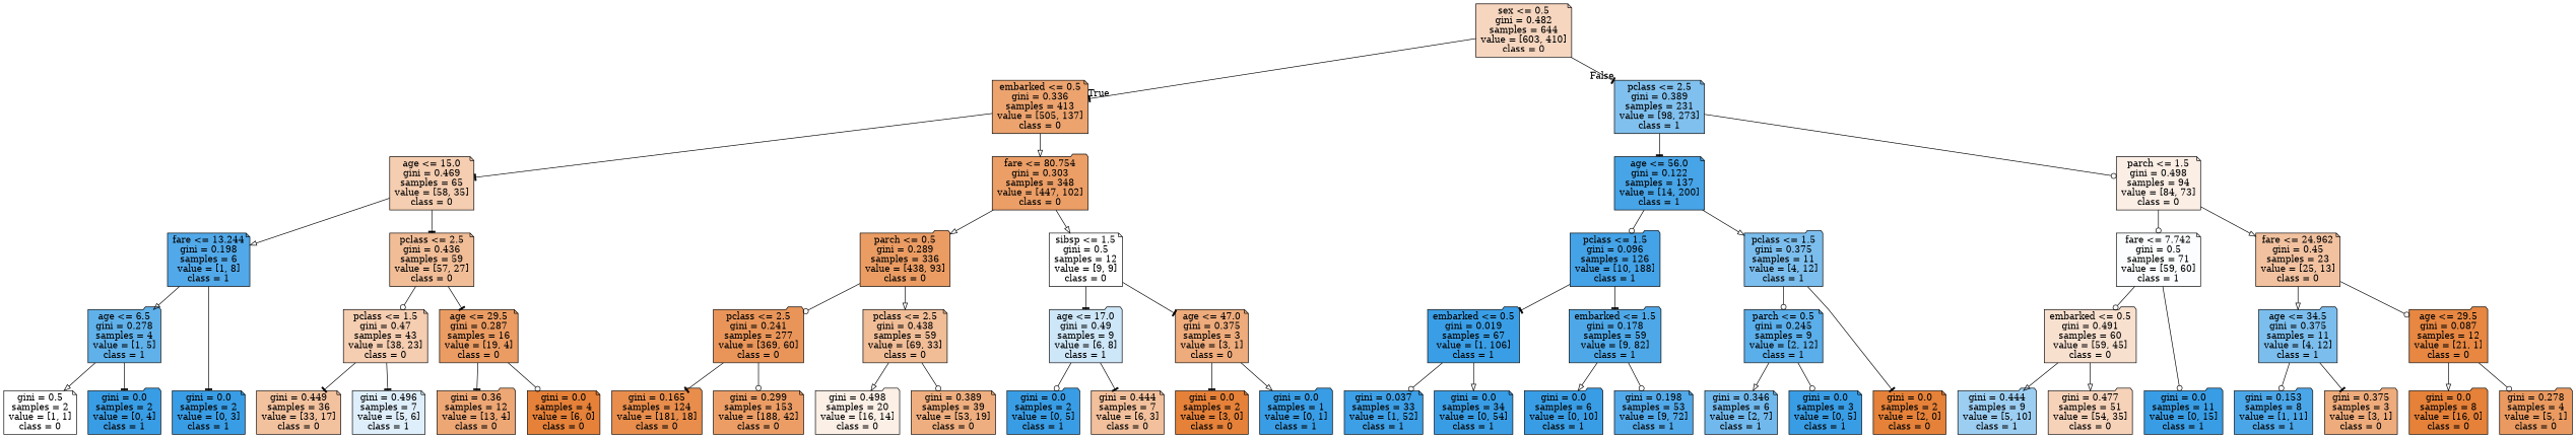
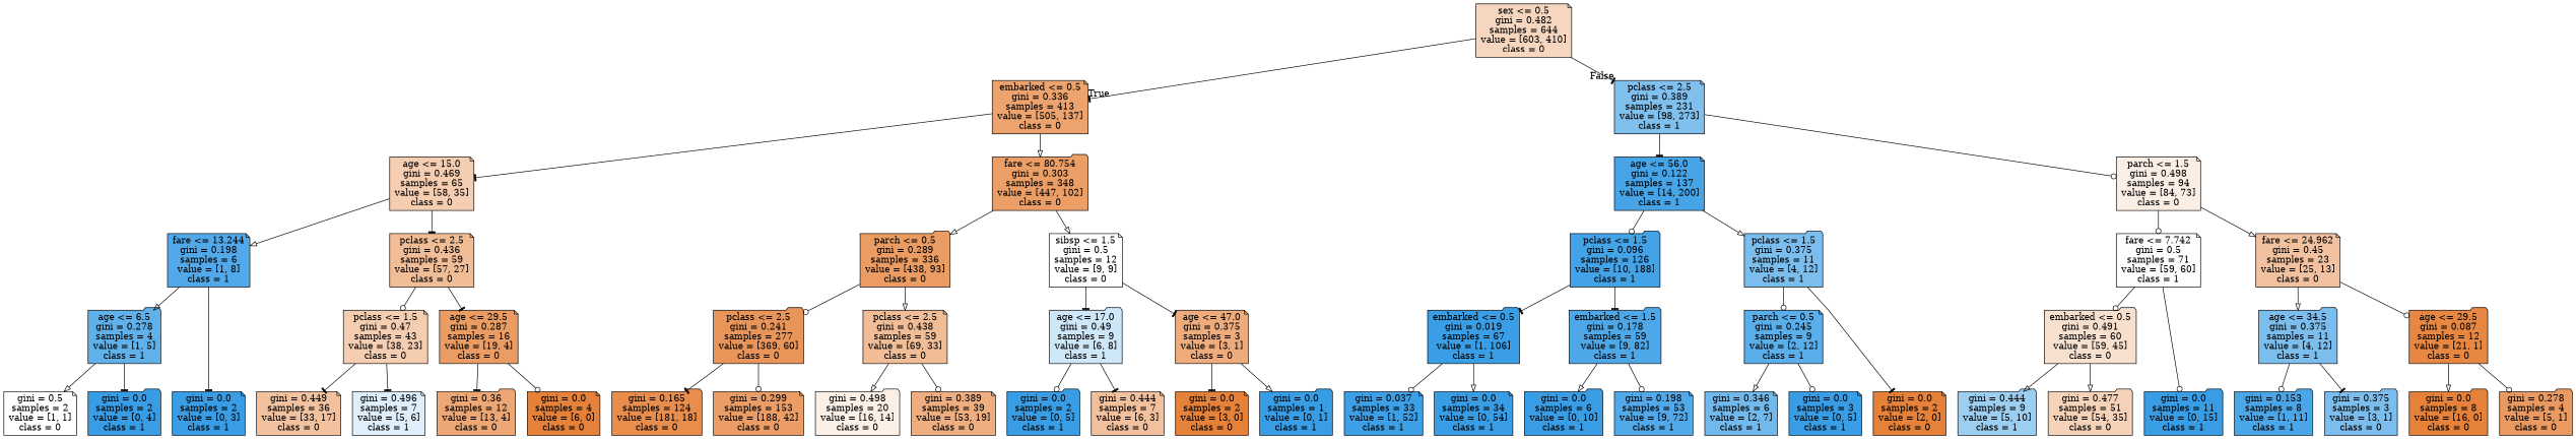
  digraph {
    ranksep=equally
    splines=polyline
    node [color=black fillcolor="#399de5ff" shape=note style=filled]
    edge [arrowhead=tee]
    n1 [fillcolor="#e5813952" label="sex <= 0.5\ngini = 0.482\nsamples = 644\nvalue = [603, 410]\nclass = 0"]
    n2 [fillcolor="#e58139ba" label="embarked <= 0.5\ngini = 0.336\nsamples = 413\nvalue = [505, 137]\nclass = 0"]
    n3 [fillcolor="#399de5a3" label="pclass <= 2.5\ngini = 0.389\nsamples = 231\nvalue = [98, 273]\nclass = 1"]
    n4 [fillcolor="#e5813965" label="age <= 15.0\ngini = 0.469\nsamples = 65\nvalue = [58, 35]\nclass = 0"]
    n5 [fillcolor="#e58139c5" label="fare <= 80.754\ngini = 0.303\nsamples = 348\nvalue = [447, 102]\nclass = 0" shape=folder]
    n6 [fillcolor="#399de5ed" label="age <= 56.0\ngini = 0.122\nsamples = 137\nvalue = [14, 200]\nclass = 1"]
    n7 [fillcolor="#e5813921" label="parch <= 1.5\ngini = 0.498\nsamples = 94\nvalue = [84, 73]\nclass = 0"]
    n8 [fillcolor="#399de5df" label="fare <= 13.244\ngini = 0.198\nsamples = 6\nvalue = [1, 8]\nclass = 1"]
    n9 [fillcolor="#e5813986" label="pclass <= 2.5\ngini = 0.436\nsamples = 59\nvalue = [57, 27]\nclass = 0"]
    n10 [fillcolor="#e58139c9" label="parch <= 0.5\ngini = 0.289\nsamples = 336\nvalue = [438, 93]\nclass = 0" shape=folder]
    n11 [fillcolor="#e5813900" label="sibsp <= 1.5\ngini = 0.5\nsamples = 12\nvalue = [9, 9]\nclass = 0"]
    n12 [fillcolor="#399de5f1" label="pclass <= 1.5\ngini = 0.096\nsamples = 126\nvalue = [10, 188]\nclass = 1" shape=folder]
    n13 [fillcolor="#399de5aa" label="pclass <= 1.5\ngini = 0.375\nsamples = 11\nvalue = [4, 12]\nclass = 1" shape=folder]
    n14 [fillcolor="#399de504" label="fare <= 7.742\ngini = 0.5\nsamples = 71\nvalue = [59, 60]\nclass = 1"]
    n15 [fillcolor="#e581397a" label="fare <= 24.962\ngini = 0.45\nsamples = 23\nvalue = [25, 13]\nclass = 0"]
    n16 [fillcolor="#399de5cc" label="age <= 6.5\ngini = 0.278\nsamples = 4\nvalue = [1, 5]\nclass = 1" shape=folder]
    n17 [fillcolor="#e5813965" label="pclass <= 1.5\ngini = 0.47\nsamples = 43\nvalue = [38, 23]\nclass = 0"]
    n18 [fillcolor="#e58139c9" label="age <= 29.5\ngini = 0.287\nsamples = 16\nvalue = [19, 4]\nclass = 0"]
    n19 [fillcolor="#e58139d6" label="pclass <= 2.5\ngini = 0.241\nsamples = 277\nvalue = [369, 60]\nclass = 0" shape=folder]
    n20 [fillcolor="#e5813985" label="pclass <= 2.5\ngini = 0.438\nsamples = 59\nvalue = [69, 33]\nclass = 0"]
    n21 [fillcolor="#399de540" label="age <= 17.0\ngini = 0.49\nsamples = 9\nvalue = [6, 8]\nclass = 1" shape=folder]
    n22 [fillcolor="#e58139aa" label="age <= 47.0\ngini = 0.375\nsamples = 3\nvalue = [3, 1]\nclass = 0"]
    n23 [fillcolor="#399de5fd" label="embarked <= 0.5\ngini = 0.019\nsamples = 67\nvalue = [1, 106]\nclass = 1" shape=folder]
    n24 [fillcolor="#399de5e3" label="embarked <= 1.5\ngini = 0.178\nsamples = 59\nvalue = [9, 82]\nclass = 1" shape=folder]
    n25 [fillcolor="#399de5d4" label="parch <= 0.5\ngini = 0.245\nsamples = 9\nvalue = [2, 12]\nclass = 1"]
    n26 [fillcolor="#e581393d" label="embarked <= 0.5\ngini = 0.491\nsamples = 60\nvalue = [59, 45]\nclass = 0" shape=folder]
    n27 [fillcolor="#399de5aa" label="age <= 34.5\ngini = 0.375\nsamples = 11\nvalue = [4, 12]\nclass = 1" shape=folder]
    n28 [fillcolor="#e58139f3" label="age <= 29.5\ngini = 0.087\nsamples = 12\nvalue = [21, 1]\nclass = 0" shape=folder]
    n29 [label="gini = 0.0\nsamples = 2\nvalue = [0, 3]\nclass = 1"]
    n30 [fillcolor="#e5813900" label="gini = 0.5\nsamples = 2\nvalue = [1, 1]\nclass = 0"]
    n31 [label="gini = 0.0\nsamples = 2\nvalue = [0, 4]\nclass = 1" shape=folder]
    n32 [fillcolor="#e581397c" label="gini = 0.449\nsamples = 36\nvalue = [33, 17]\nclass = 0"]
    n33 [fillcolor="#399de52a" label="gini = 0.496\nsamples = 7\nvalue = [5, 6]\nclass = 1"]
    n34 [fillcolor="#e58139b1" label="gini = 0.36\nsamples = 12\nvalue = [13, 4]\nclass = 0" shape=folder]
    n35 [fillcolor="#e58139ff" label="gini = 0.0\nsamples = 4\nvalue = [6, 0]\nclass = 0"]
    n36 [fillcolor="#e58139e6" label="gini = 0.165\nsamples = 124\nvalue = [181, 18]\nclass = 0" shape=folder]
    n37 [fillcolor="#e58139c6" label="gini = 0.299\nsamples = 153\nvalue = [188, 42]\nclass = 0"]
    n38 [fillcolor="#e5813920" label="gini = 0.498\nsamples = 20\nvalue = [16, 14]\nclass = 0" shape=folder]
    n39 [fillcolor="#e58139a4" label="gini = 0.389\nsamples = 39\nvalue = [53, 19]\nclass = 0"]
    n40 [label="gini = 0.0\nsamples = 2\nvalue = [0, 5]\nclass = 1" shape=folder]
    n41 [fillcolor="#e581397f" label="gini = 0.444\nsamples = 7\nvalue = [6, 3]\nclass = 0"]
    n42 [fillcolor="#e58139ff" label="gini = 0.0\nsamples = 2\nvalue = [3, 0]\nclass = 0"]
    n43 [label="gini = 0.0\nsamples = 1\nvalue = [0, 1]\nclass = 1" shape=folder]
    n44 [fillcolor="#399de5fa" label="gini = 0.037\nsamples = 33\nvalue = [1, 52]\nclass = 1"]
    n45 [label="gini = 0.0\nsamples = 34\nvalue = [0, 54]\nclass = 1"]
    n46 [label="gini = 0.0\nsamples = 6\nvalue = [0, 10]\nclass = 1" shape=folder]
    n47 [fillcolor="#399de5df" label="gini = 0.198\nsamples = 53\nvalue = [9, 72]\nclass = 1"]
    n48 [fillcolor="#399de5b6" label="gini = 0.346\nsamples = 6\nvalue = [2, 7]\nclass = 1"]
    n49 [label="gini = 0.0\nsamples = 3\nvalue = [0, 5]\nclass = 1"]
    n50 [fillcolor="#e58139ff" label="gini = 0.0\nsamples = 2\nvalue = [2, 0]\nclass = 0"]
    n51 [label="gini = 0.0\nsamples = 11\nvalue = [0, 15]\nclass = 1" shape=folder]
    n52 [fillcolor="#399de57f" label="gini = 0.444\nsamples = 9\nvalue = [5, 10]\nclass = 1" shape=folder]
    n53 [fillcolor="#e581395a" label="gini = 0.477\nsamples = 51\nvalue = [54, 35]\nclass = 0" shape=folder]
    n54 [fillcolor="#399de5e8" label="gini = 0.153\nsamples = 8\nvalue = [1, 11]\nclass = 1" shape=folder]
-   n55 [fillcolor="#e58139aa" label="gini = 0.375\nsamples = 3\nvalue = [3, 1]\nclass = 0" shape=folder]
+   n55 [fillcolor="#399de5aa" label="gini = 0.375\nsamples = 3\nvalue = [3, 1]\nclass = 0" shape=folder]
    n56 [fillcolor="#e58139ff" label="gini = 0.0\nsamples = 8\nvalue = [16, 0]\nclass = 0" shape=folder]
    n57 [fillcolor="#e58139cc" label="gini = 0.278\nsamples = 4\nvalue = [5, 1]\nclass = 0" shape=folder]
    subgraph sub_1 {
      rank=same
      n1
    }
    subgraph sub_2 {
      rank=same
      n2
      n3
    }
    subgraph sub_3 {
      rank=same
      n4
      n5
      n6
      n7
    }
    subgraph sub_4 {
      rank=same
      n8
      n9
      n10
      n11
      n12
      n13
      n14
      n15
    }
    subgraph sub_5 {
      rank=same
      n16
      n17
      n18
      n19
      n20
      n21
      n22
      n23
      n24
      n25
      n26
      n27
      n28
    }
    subgraph sub_6 {
      rank=same
      n29
      n30
      n31
      n32
      n33
      n34
      n35
      n36
      n37
      n38
      n39
      n40
      n41
      n42
      n43
      n44
      n45
      n46
      n47
      n48
      n49
      n50
      n51
      n52
      n53
      n54
      n55
      n56
      n57
    }
    n1 -> n2 [headlabel=True labelangle=45 labeldistance=2.5]
    n1 -> n3 [headlabel=False labelangle=-45 labeldistance=2.5]
    n2 -> n4
    n2 -> n5 [arrowhead=onormal]
    n3 -> n6
    n3 -> n7 [arrowhead=odot]
    n4 -> n8 [arrowhead=onormal]
    n4 -> n9
    n5 -> n10 [arrowhead=onormal]
    n5 -> n11 [arrowhead=onormal]
    n6 -> n12 [arrowhead=odot]
    n6 -> n13 [arrowhead=onormal]
    n7 -> n14 [arrowhead=odot]
    n7 -> n15 [arrowhead=onormal]
    n8 -> n16 [arrowhead=onormal]
    n8 -> n29
    n9 -> n17 [arrowhead=odot]
    n9 -> n18
    n10 -> n19 [arrowhead=odot]
    n10 -> n20 [arrowhead=onormal]
    n11 -> n21
    n11 -> n22
    n12 -> n23
    n12 -> n24
    n13 -> n25 [arrowhead=odot]
    n13 -> n50
    n14 -> n26 [arrowhead=odot]
    n14 -> n51 [arrowhead=odot]
    n15 -> n27 [arrowhead=onormal]
    n15 -> n28 [arrowhead=odot]
    n16 -> n30 [arrowhead=onormal]
    n16 -> n31
    n17 -> n32
    n17 -> n33
    n18 -> n34
    n18 -> n35 [arrowhead=odot]
    n19 -> n36
    n19 -> n37 [arrowhead=odot]
    n20 -> n38 [arrowhead=onormal]
    n20 -> n39 [arrowhead=odot]
    n21 -> n40 [arrowhead=odot]
    n21 -> n41
    n22 -> n42
    n22 -> n43 [arrowhead=onormal]
    n23 -> n44 [arrowhead=odot]
    n23 -> n45 [arrowhead=onormal]
    n24 -> n46 [arrowhead=onormal]
    n24 -> n47 [arrowhead=odot]
    n25 -> n48 [arrowhead=onormal]
    n25 -> n49 [arrowhead=odot]
    n26 -> n52 [arrowhead=onormal]
    n26 -> n53 [arrowhead=onormal]
    n27 -> n54 [arrowhead=odot]
    n27 -> n55
    n28 -> n56 [arrowhead=onormal]
    n28 -> n57 [arrowhead=odot]
  }
